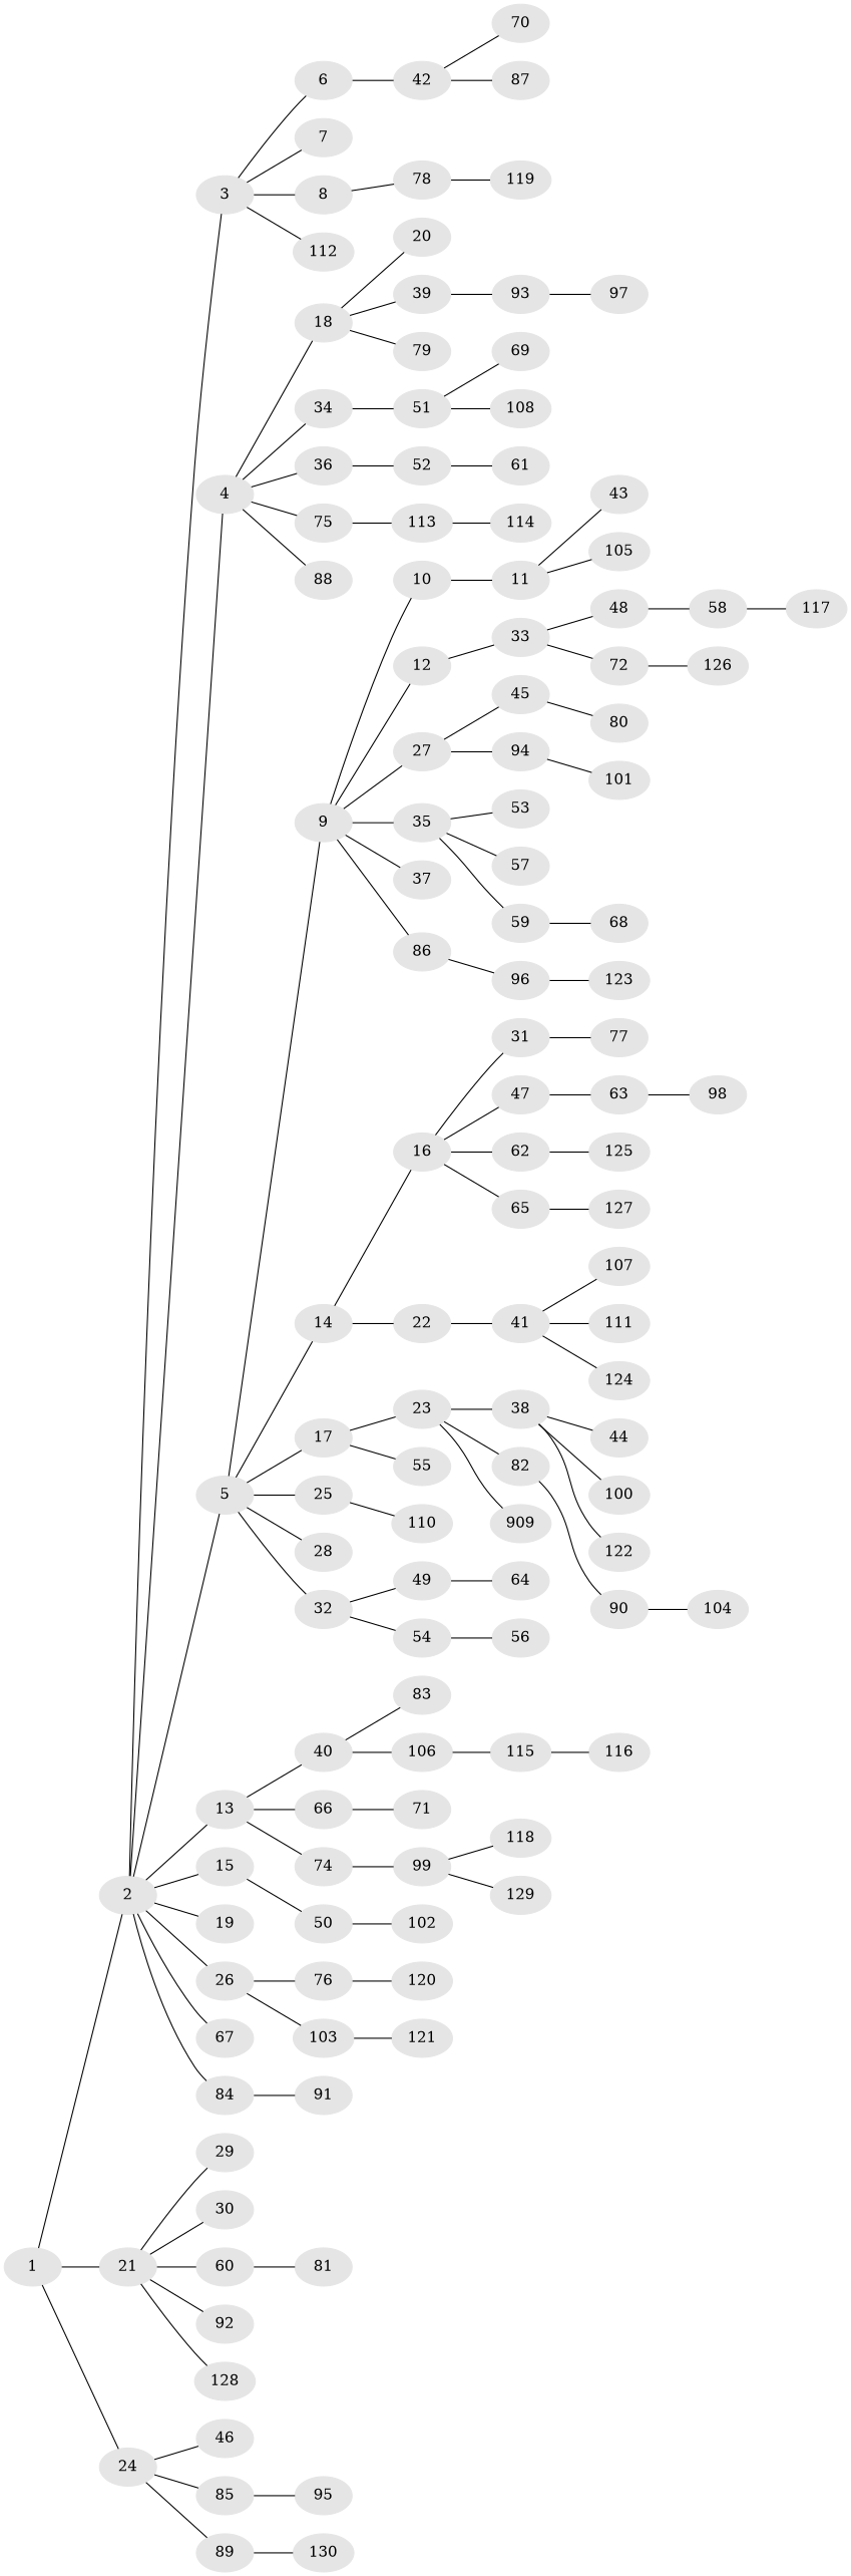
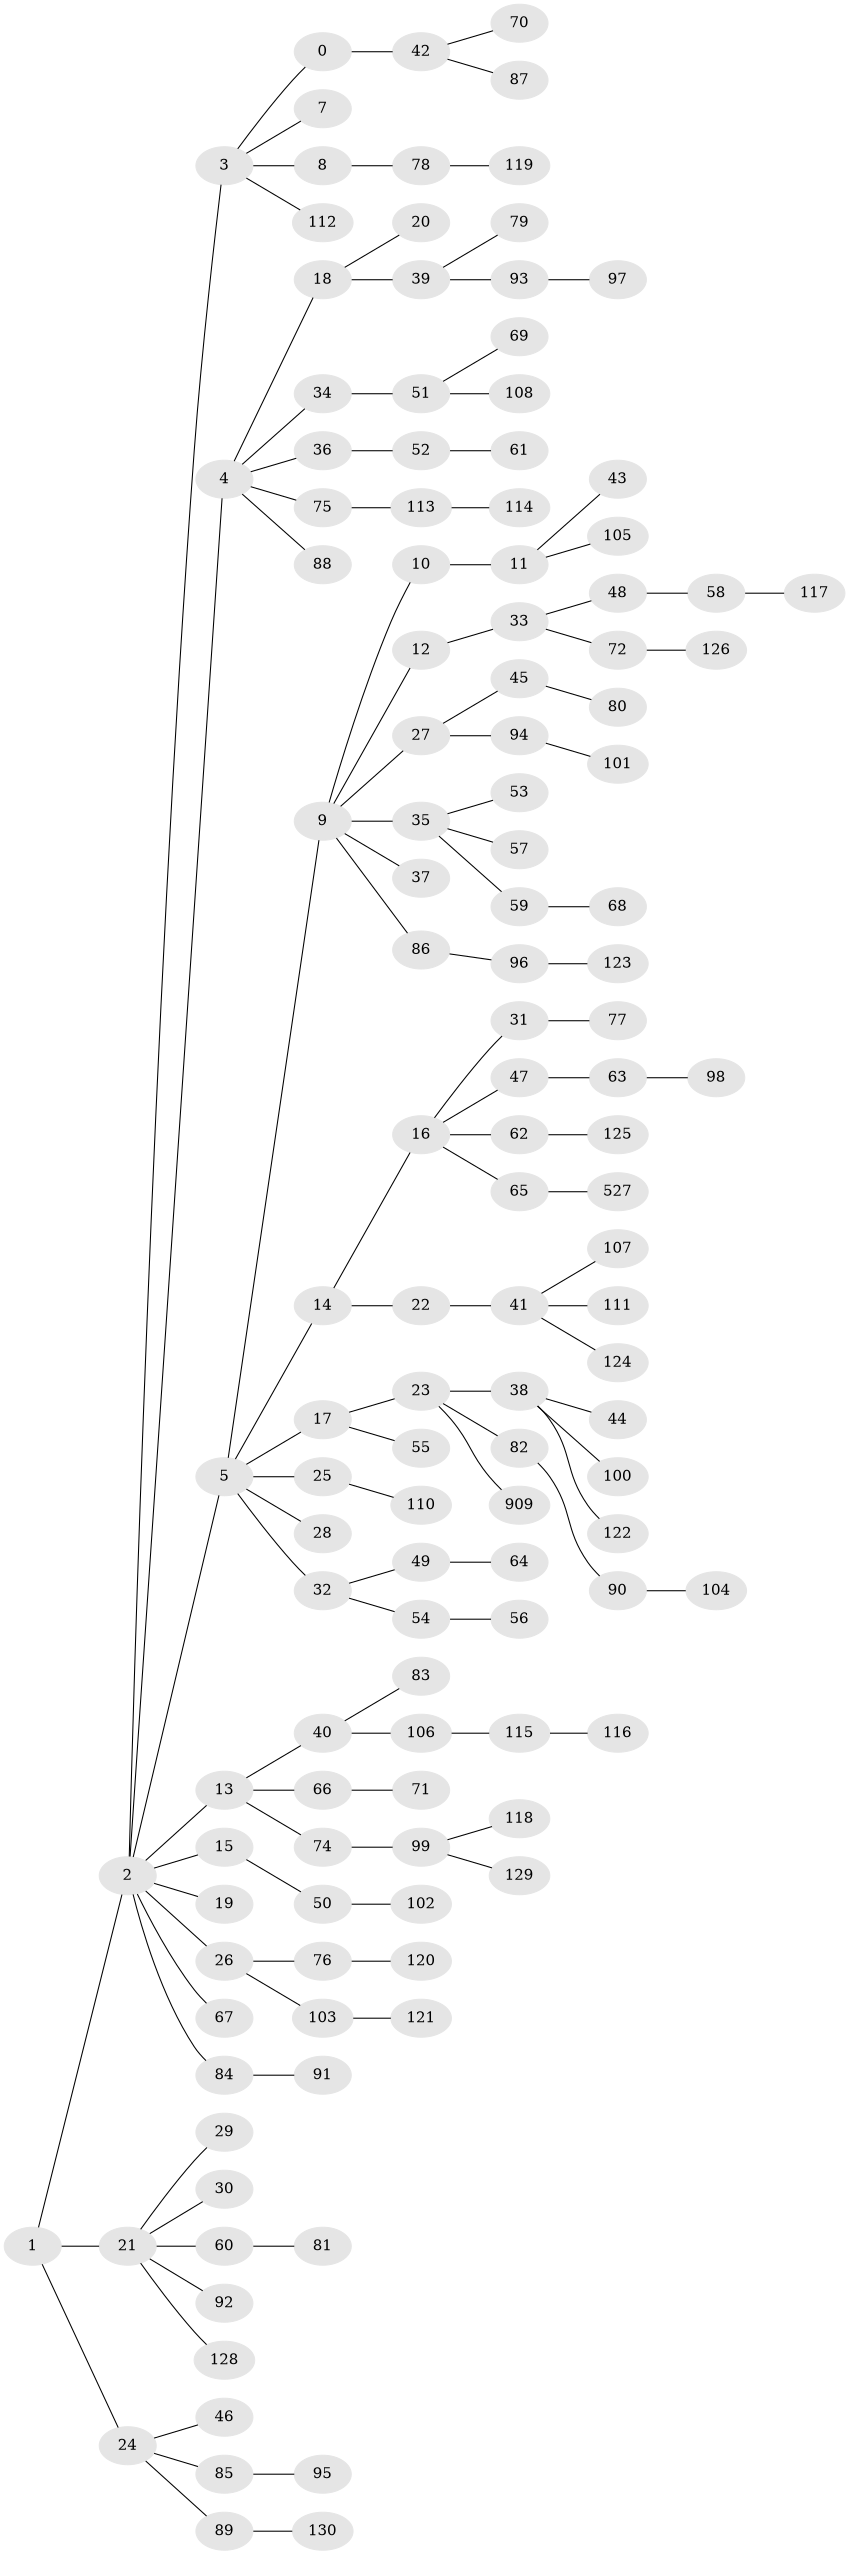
  graph {
    rankdir=LR
    node [color=gray90 style=filled]
    1
    2
    21
    24
    3
    4
    5
    13
    15
    19
    26
    67
    84
    29
    30
    60
    92
    128
    46
    85
    89
-   6
+   6 [label=0]
    7
    8
    112
    18
    34
    36
    75
    88
    9
    14
    17
    25
    28
    32
    40
    66
    74
    50
    76
    103
    91
    42
    78
    20
    39
    79
    51
    52
    113
    10
    12
    27
    35
    37
    86
    16
    22
    23
    55
    110
    49
    54
    70
    87
    119
    11
    33
    45
    94
    53
    57
    59
    96
    43
    105
    48
    72
    83
    106
    71
    99
    31
    47
    62
    65
    41
    102
    77
    63
    125
-   127
+   127 [label=527]
    38
    82
    n96 [label=909]
    93
    81
    107
    111
    124
    44
    100
    122
    90
    95
    130
    120
    121
    80
    101
    64
    56
    58
    126
    69
    108
    68
    61
    97
    115
    98
    117
    118
    129
    114
    104
    123
    116
    1 -- 2
    1 -- 21
    1 -- 24
    2 -- 3
    2 -- 4
    2 -- 5
    2 -- 13
    2 -- 15
    2 -- 19
    2 -- 26
    2 -- 67
    2 -- 84
    21 -- 29
    21 -- 30
    21 -- 60
    21 -- 92
    21 -- 128
    24 -- 46
    24 -- 85
    24 -- 89
    3 -- 6
    3 -- 7
    3 -- 8
    3 -- 112
    4 -- 18
    4 -- 34
    4 -- 36
    4 -- 75
    4 -- 88
    5 -- 9
    5 -- 14
    5 -- 17
    5 -- 25
    5 -- 28
    5 -- 32
    13 -- 40
    13 -- 66
    13 -- 74
    15 -- 50
    26 -- 76
    26 -- 103
    84 -- 91
    60 -- 81
    85 -- 95
    89 -- 130
    6 -- 42
    8 -- 78
    18 -- 20
    18 -- 39
-   18 -- 79
+   39 -- 79
    34 -- 51
    36 -- 52
    75 -- 113
    9 -- 10
    9 -- 12
    9 -- 27
    9 -- 35
    9 -- 37
    9 -- 86
    14 -- 16
    14 -- 22
    17 -- 23
    17 -- 55
    25 -- 110
    32 -- 49
    32 -- 54
    40 -- 83
    40 -- 106
    66 -- 71
    74 -- 99
    50 -- 102
    76 -- 120
    103 -- 121
    42 -- 70
    42 -- 87
    78 -- 119
    39 -- 93
    51 -- 69
    51 -- 108
    52 -- 61
    113 -- 114
    10 -- 11
    12 -- 33
    27 -- 45
    27 -- 94
    35 -- 53
    35 -- 57
    35 -- 59
    86 -- 96
    16 -- 31
    16 -- 47
    16 -- 62
    16 -- 65
    22 -- 41
    23 -- 38
    23 -- 82
    23 -- n96
    49 -- 64
    54 -- 56
    11 -- 43
    11 -- 105
    33 -- 48
    33 -- 72
    45 -- 80
    94 -- 101
    59 -- 68
    96 -- 123
    48 -- 58
    72 -- 126
    106 -- 115
    99 -- 118
    99 -- 129
    31 -- 77
    47 -- 63
    62 -- 125
    65 -- 127
    41 -- 107
    41 -- 111
    41 -- 124
    63 -- 98
    38 -- 44
    38 -- 100
    38 -- 122
    82 -- 90
    93 -- 97
    90 -- 104
    58 -- 117
    115 -- 116
  }
